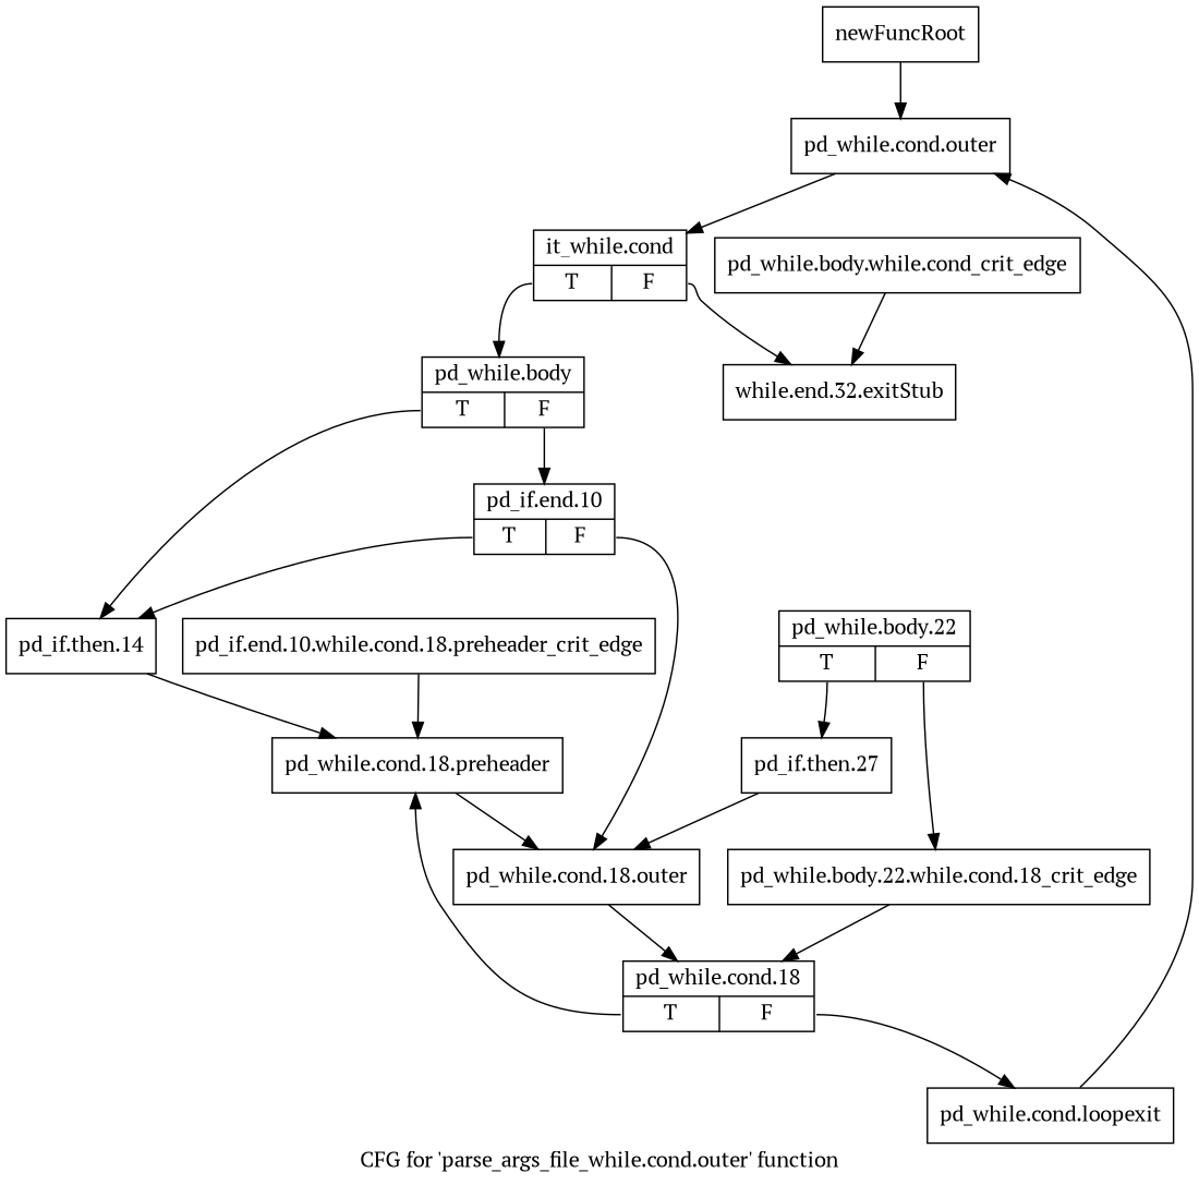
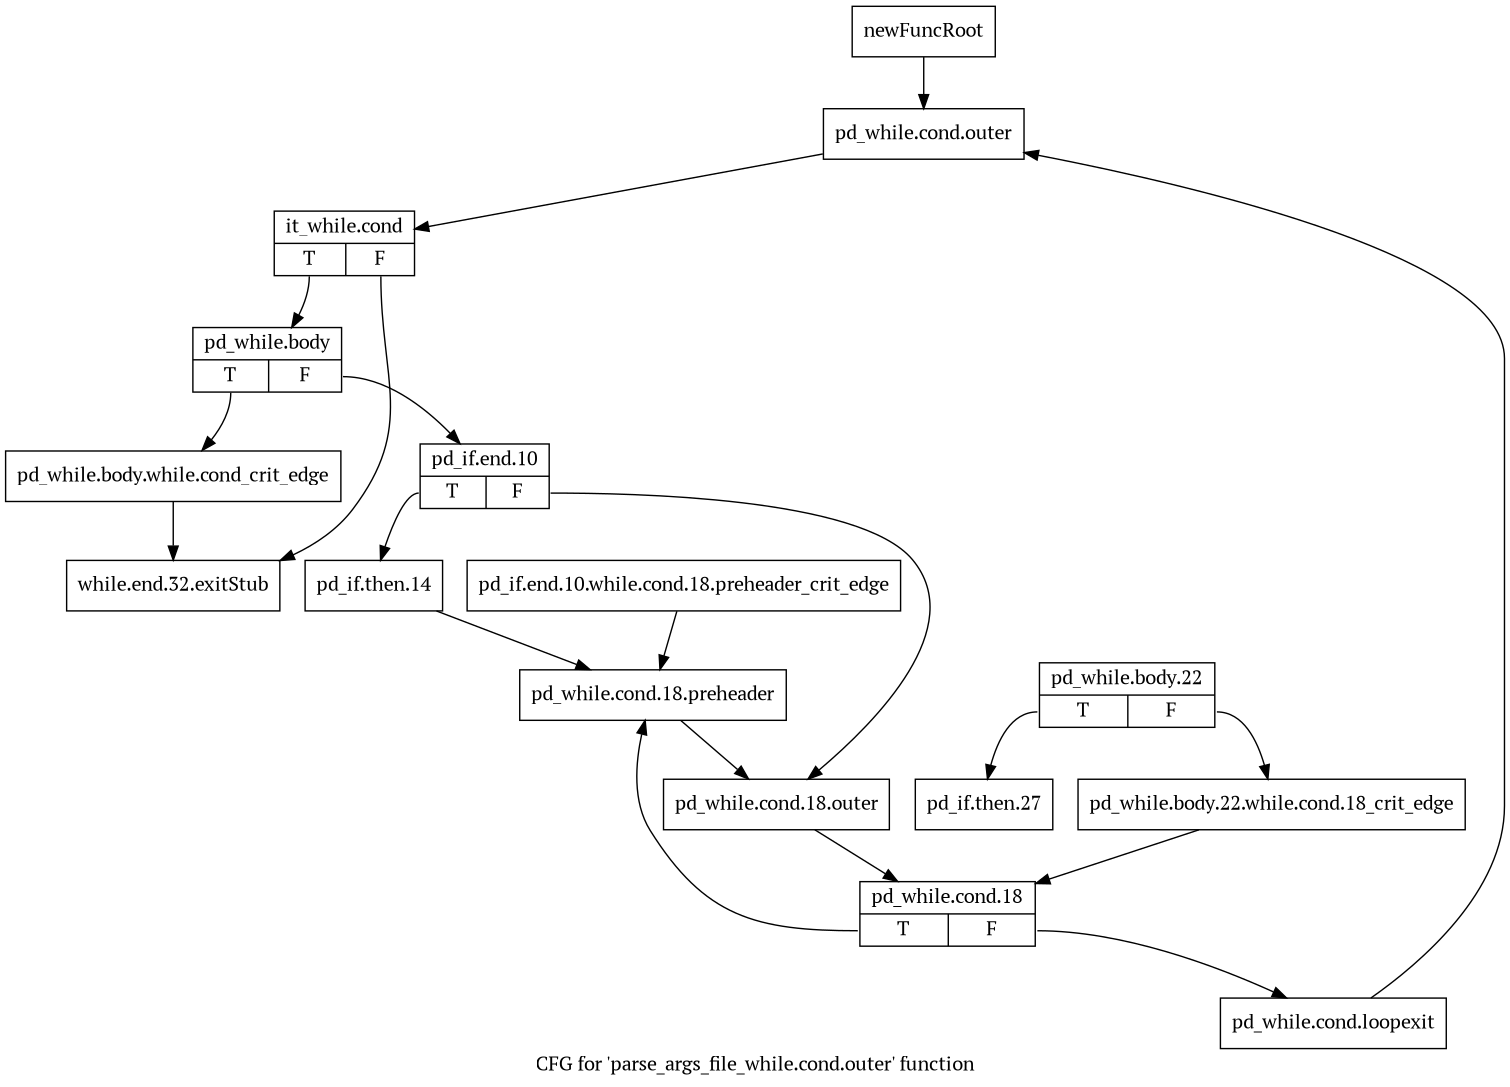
  digraph {
    fontname="PT Serif"
    label="CFG for 'parse_args_file_while.cond.outer' function"
    node [fontname="PT Serif" shape=record]
    edge [fontname="PT Serif"]
    n1 [label="{newFuncRoot}"]
    n2 [label="{pd_while.cond.outer}"]
    n3 [label="{it_while.cond|{<s0>T|<s1>F}}"]
    n4 [label="{while.end.32.exitStub}"]
    n5 [label="{pd_while.body|{<s0>T|<s1>F}}"]
    n6 [label="{pd_while.body.while.cond_crit_edge}"]
    n7 [label="{pd_if.end.10|{<s0>T|<s1>F}}"]
    n8 [label="{pd_if.then.14}"]
    n9 [label="{pd_while.cond.18.outer}"]
    n10 [label="{pd_while.cond.18.preheader}"]
    n11 [label="{pd_if.end.10.while.cond.18.preheader_crit_edge}"]
    n12 [label="{pd_while.cond.18|{<s0>T|<s1>F}}"]
    n13 [label="{pd_while.cond.loopexit}"]
    n14 [label="{pd_while.body.22|{<s0>T|<s1>F}}"]
    n15 [label="{pd_if.then.27}"]
    n16 [label="{pd_while.body.22.while.cond.18_crit_edge}"]
    n1 -> n2
    n2 -> n3
    n3 -> n4 [tailport=s1]
    n3 -> n5 [tailport=s0]
-   n5 -> n8 [tailport=s0]
+   n5 -> n6 [tailport=s0]
    n5 -> n7 [tailport=s1]
    n6 -> n4
    n7 -> n8 [tailport=s0]
    n7 -> n9 [tailport=s1]
    n8 -> n10
    n9 -> n12
    n10 -> n9
    n11 -> n10
    n12 -> n10 [tailport=s0]
    n12 -> n13 [tailport=s1]
    n13 -> n2
    n14 -> n15 [tailport=s0]
    n14 -> n16 [tailport=s1]
-   n15 -> n9
    n16 -> n12
  }
